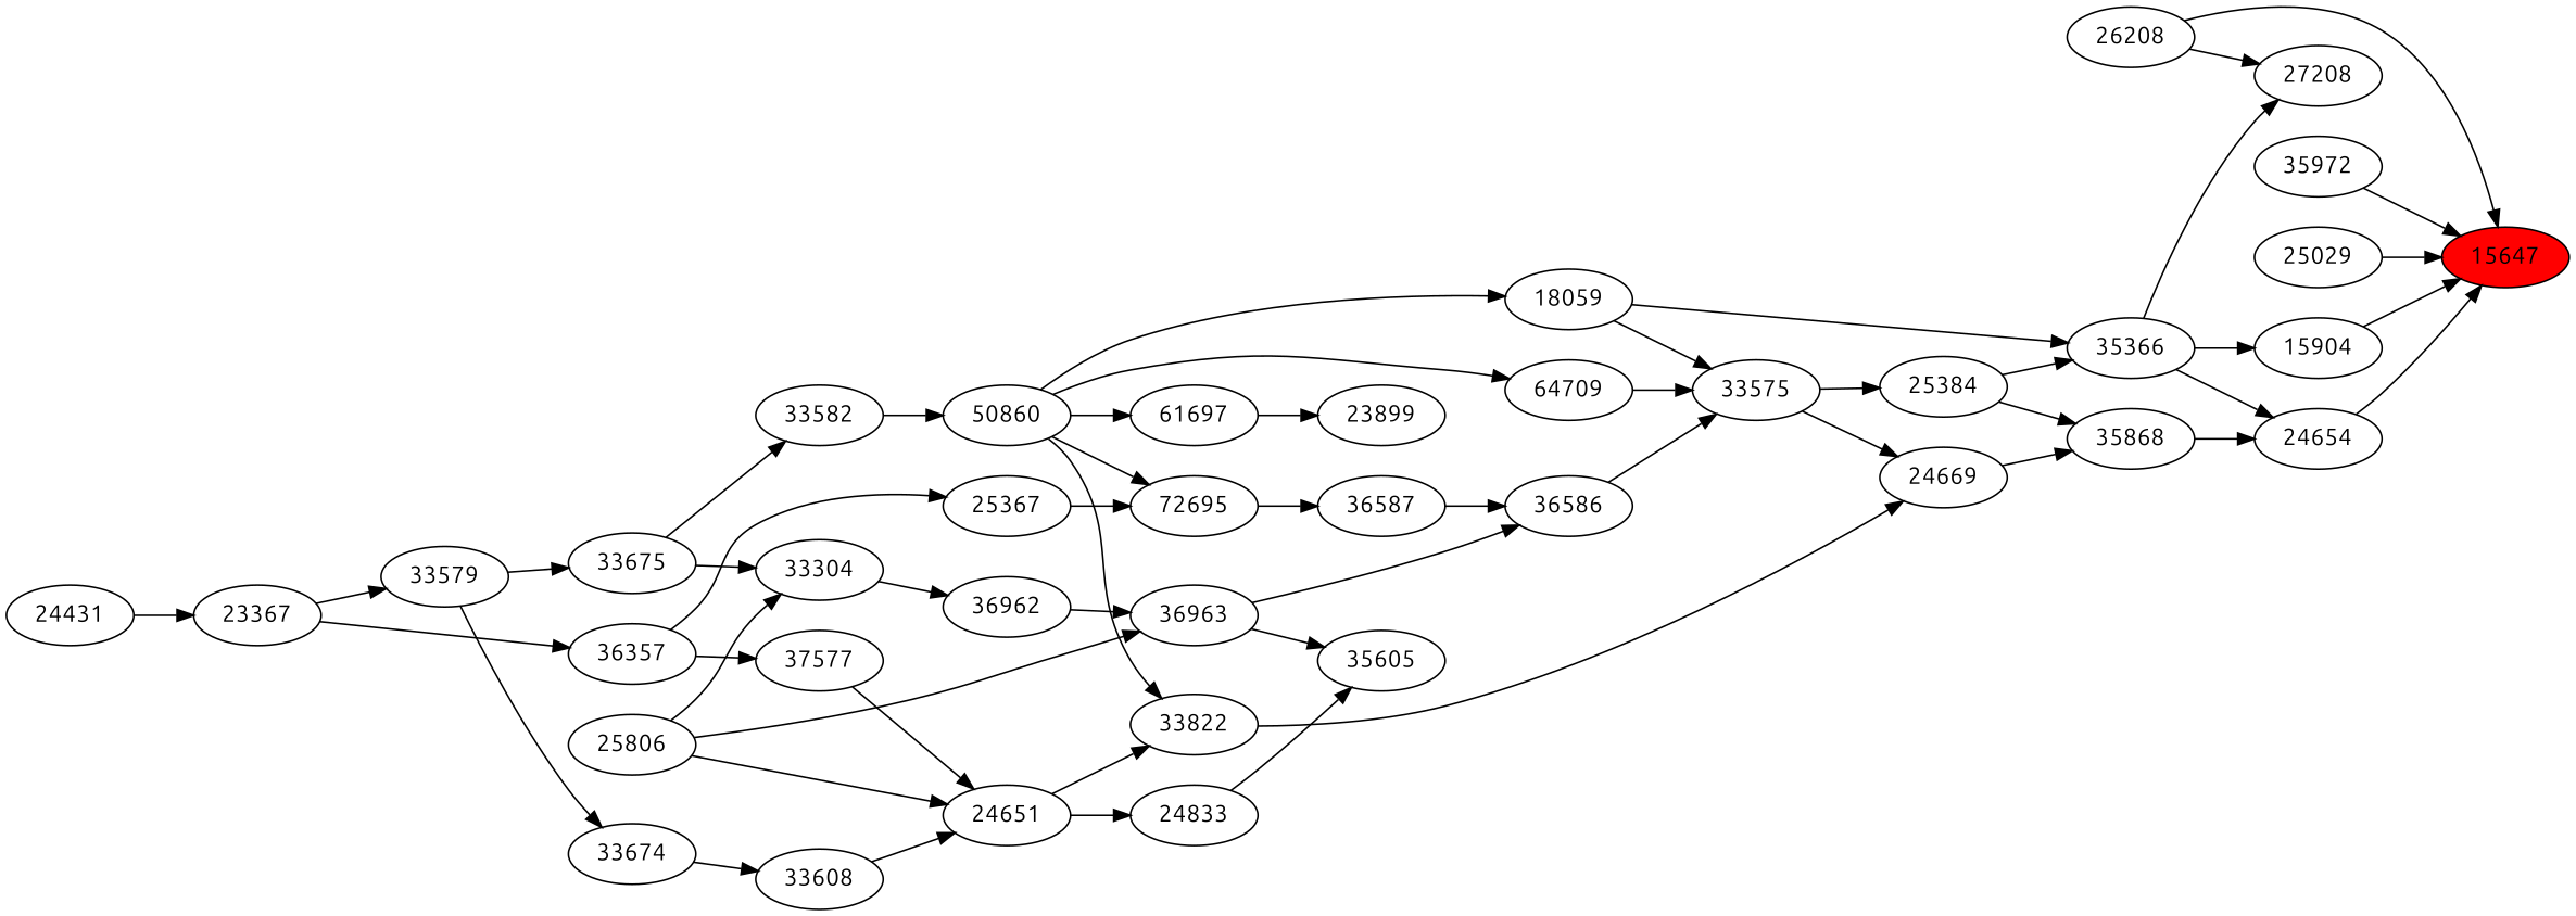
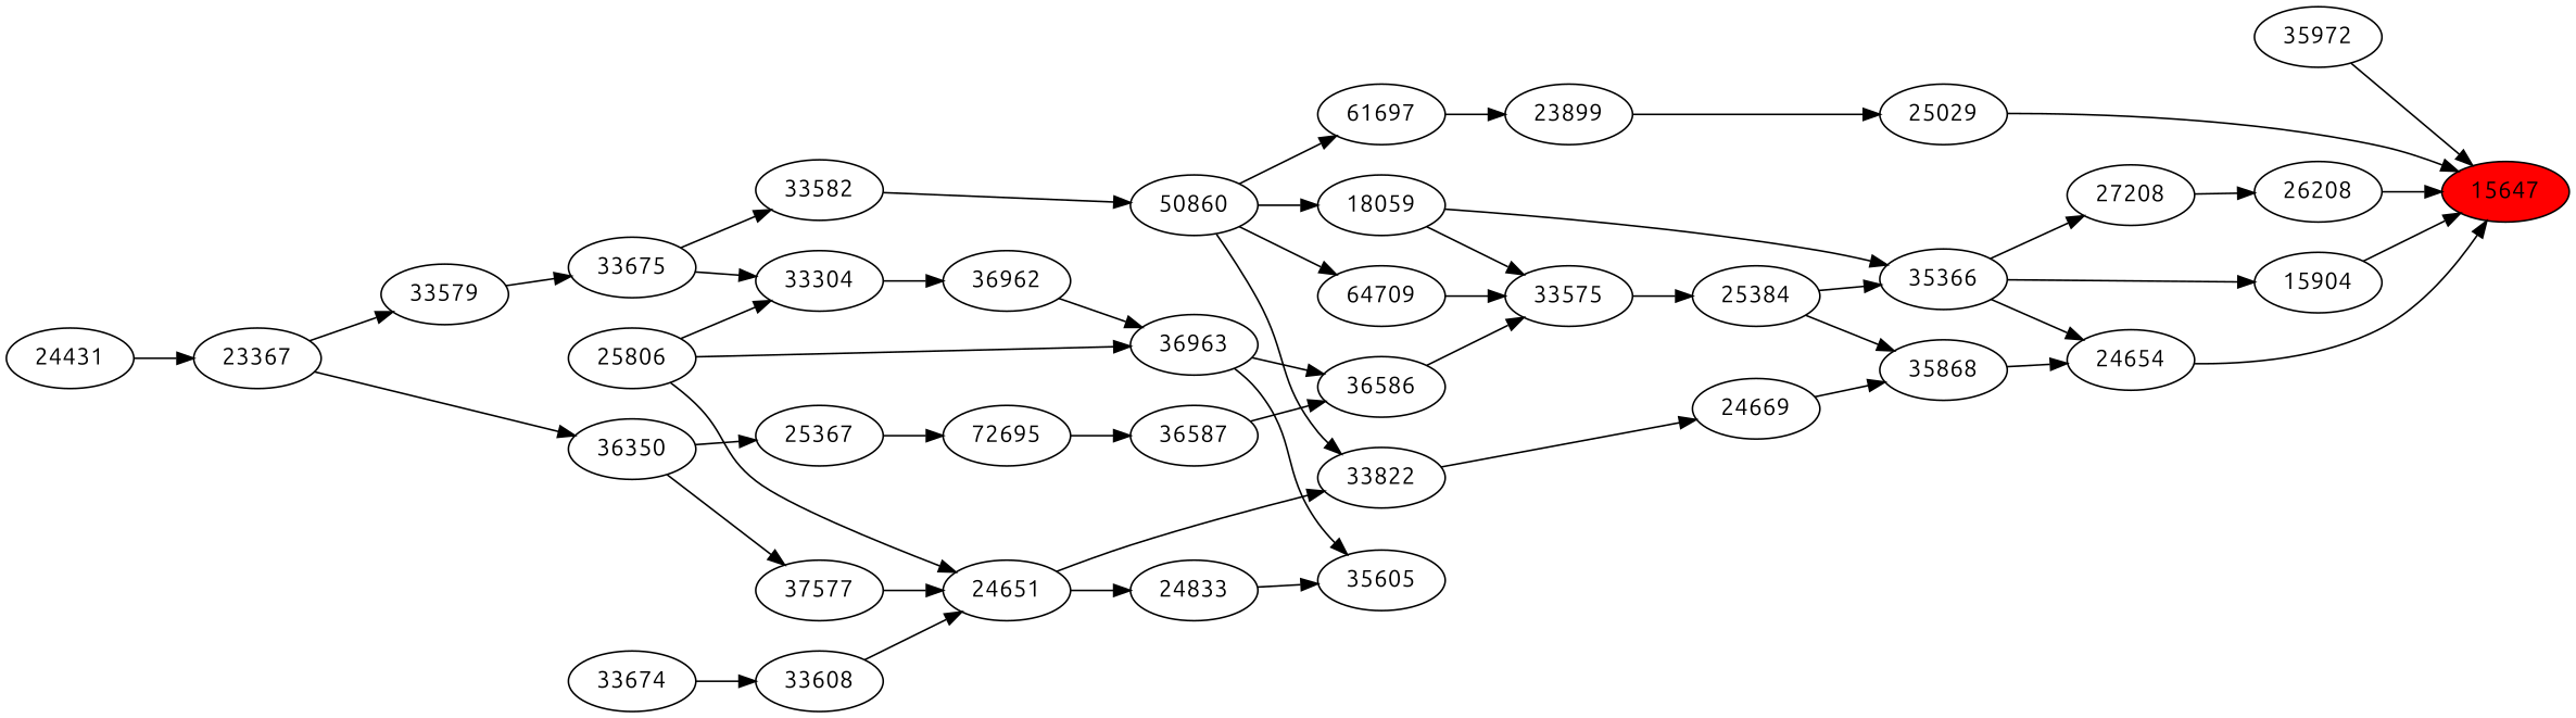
  strict digraph {
    fontname=Ubuntu
    rankdir=LR
    node [fontname=Ubuntu]
    edge [fontname=Ubuntu]
    n1 [fillcolor=red label=15647 style=filled]
    n2 [label=35972]
    n3 [label=25029]
    n4 [label=26208]
    n5 [label=24654]
    n6 [label=15904]
    n7 [label=35868]
    n8 [label=23899]
    n9 [label=27208]
    n10 [label=35366]
    n11 [label=25384]
    n12 [label=24669]
    n13 [label=61697]
    n14 [label=18059]
    n15 [label=33575]
    n16 [label=33822]
    n17 [label=50860]
    n18 [label=64709]
    n19 [label=72695]
    n20 [label=36587]
    n21 [label=36586]
    n22 [label=35605]
    n23 [label=24651]
    n24 [label=24833]
    n25 [label=33582]
    n26 [label=36963]
    n27 [label=25806]
    n28 [label=33304]
    n29 [label=33608]
    n30 [label=37577]
    n31 [label=33675]
    n32 [label=36962]
    n33 [label=33674]
-   n34 [label=36357]
+   n34 [label=36350]
    n35 [label=25367]
    n36 [label=33579]
    n37 [label=23367]
    n38 [label=24431]
    n2 -> n1
    n3 -> n1
    n4 -> n1
    n5 -> n1
    n6 -> n1
    n7 -> n5
-   n4 -> n9
+   n8 -> n3
+   n9 -> n4
    n10 -> n5
    n10 -> n6
    n10 -> n9
    n11 -> n7
    n11 -> n10
    n12 -> n7
    n13 -> n8
    n14 -> n10
    n14 -> n15
    n15 -> n11
-   n15 -> n12
    n16 -> n12
    n17 -> n13
    n17 -> n14
    n17 -> n16
    n17 -> n18
-   n17 -> n19
    n18 -> n15
    n19 -> n20
    n20 -> n21
    n21 -> n15
    n23 -> n16
    n23 -> n24
    n24 -> n22
    n25 -> n17
    n26 -> n21
    n26 -> n22
    n27 -> n23
    n27 -> n26
    n27 -> n28
    n28 -> n32
    n29 -> n23
    n30 -> n23
    n31 -> n25
    n31 -> n28
    n32 -> n26
    n33 -> n29
    n34 -> n30
    n34 -> n35
    n35 -> n19
    n36 -> n31
-   n36 -> n33
    n37 -> n34
    n37 -> n36
    n38 -> n37
  }
